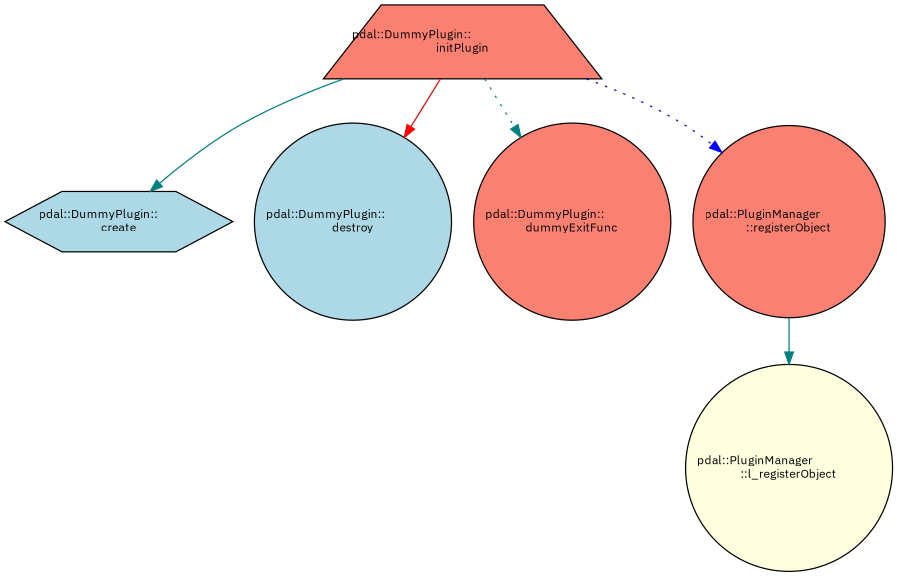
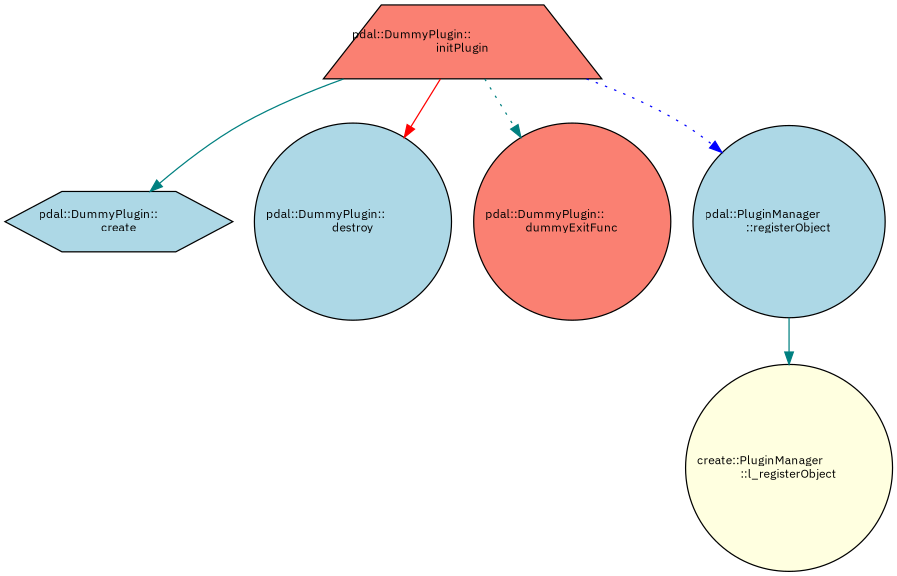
  digraph {
    fontname="IBM Plex Sans"
    rankdir=TB
    node [color=black fillcolor=lightblue fontname="IBM Plex Sans" fontsize=10 shape=circle style=filled]
    edge [color=teal fontname="IBM Plex Sans" fontsize=10 labelfontname=Helvetica labelfontsize=10 style=solid]
    n1 [fillcolor=salmon fontcolor=black height=0.2 label="pdal::DummyPlugin::\linitPlugin" shape=trapezium width=0.4]
    n2 [height=0.2 label="pdal::DummyPlugin::\lcreate" shape=hexagon width=0.4]
    n3 [height=0.2 label="pdal::DummyPlugin::\ldestroy" width=0.4]
    n4 [fillcolor=salmon height=0.2 label="pdal::DummyPlugin::\ldummyExitFunc" width=0.4]
-   n5 [fillcolor=salmon height=0.2 label="pdal::PluginManager\l::registerObject" width=0.4]
-   n6 [fillcolor=lightyellow height=0.2 label="pdal::PluginManager\l::l_registerObject" width=0.4]
+   n5 [height=0.2 label="pdal::PluginManager\l::registerObject" width=0.4]
+   n6 [fillcolor=lightyellow height=0.2 label="create::PluginManager\l::l_registerObject" width=0.4]
    n1 -> n2
    n1 -> n3 [color=red]
    n1 -> n4 [style=dotted]
    n1 -> n5 [color=blue style=dotted]
    n5 -> n6
  }
